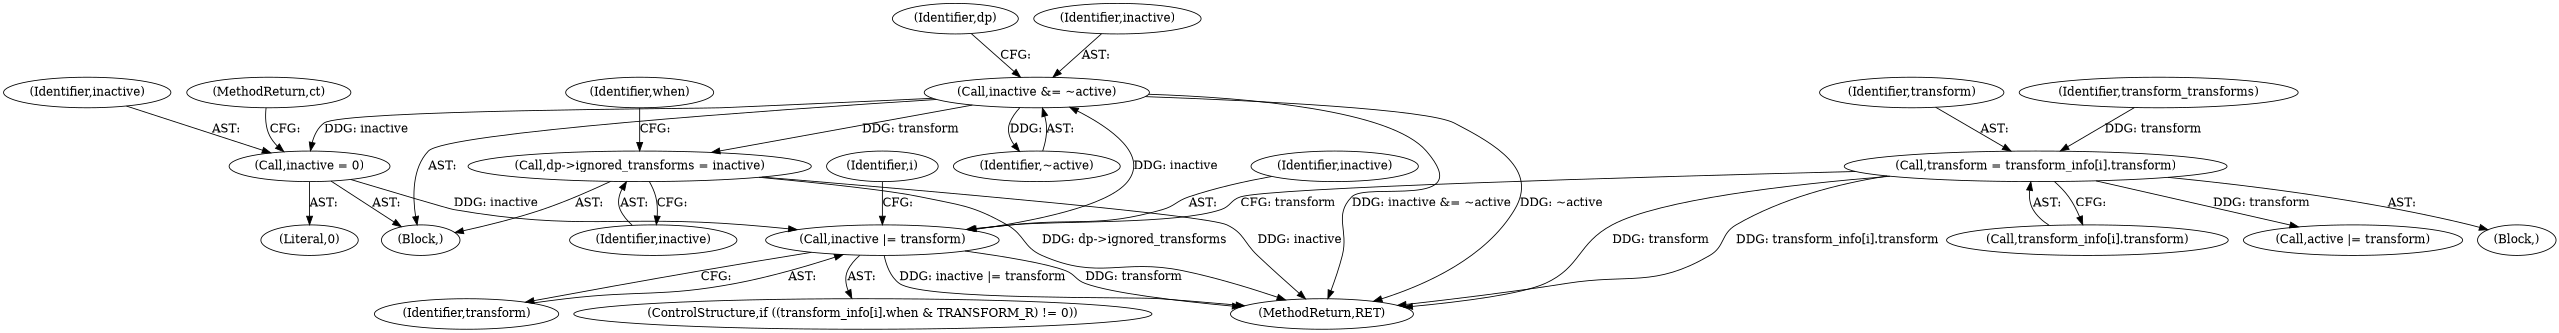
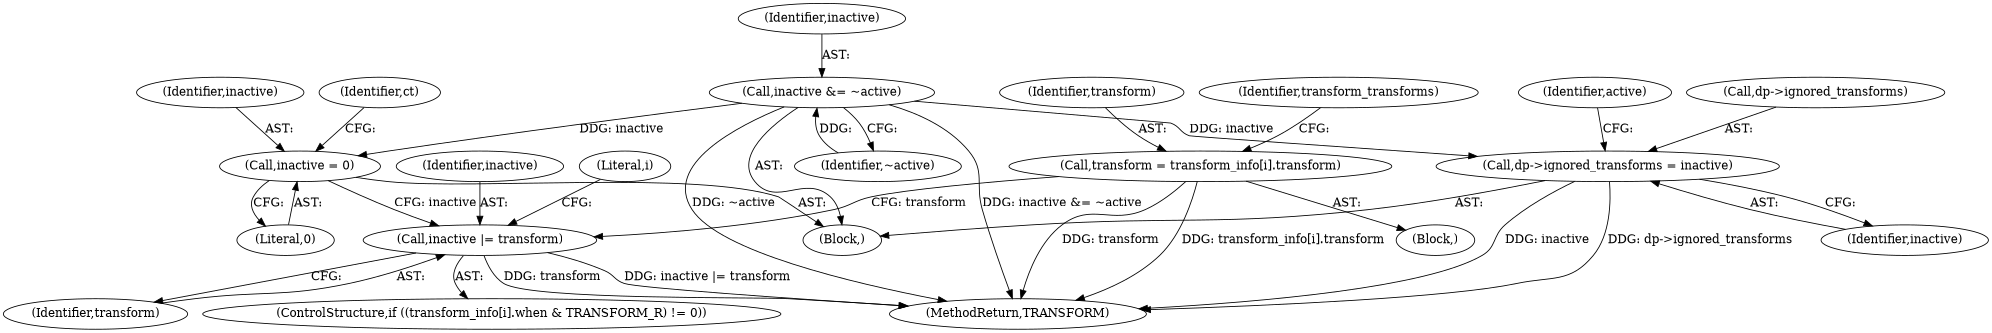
  digraph {
    n1 [label="(Call,dp->ignored_transforms = inactive)"]
    n2 [label="(Identifier,inactive)"]
    n3 [label="(Block,)"]
-   n4 [label="(MethodReturn,RET)"]
+   n4 [label="(MethodReturn,TRANSFORM)"]
    n5 [label="(Call,inactive &= ~active)"]
    n6 [label="(Identifier,~active)"]
    n7 [label="(Call,inactive = 0)"]
    n8 [label="(Call,inactive |= transform)"]
    n9 [label="(ControlStructure,if ((transform_info[i].when & TRANSFORM_R) != 0))"]
    n10 [label="(Identifier,transform)"]
    n11 [label="(Literal,0)"]
    n12 [label="(Call,transform = transform_info[i].transform)"]
-   n13 [label="(Call,transform_info[i].transform)"]
-   n14 [label="(Call,active |= transform)"]
    n15 [label="(Block,)"]
-   n16 [label="(Identifier,when)"]
+   n16 [label="(Identifier,active)"]
    n17 [label="(Identifier,transform_transforms)"]
    n18 [label="(Identifier,transform)"]
-   n19 [label="(Identifier,dp)"]
    n20 [label="(Identifier,inactive)"]
    n21 [label="(Identifier,inactive)"]
-   n22 [label="(MethodReturn,ct)"]
+   n22 [label="(Identifier,ct)"]
+   n23 [label="(Call,dp->ignored_transforms)"]
    n24 [label="(Identifier,inactive)"]
-   n25 [label="(Identifier,i)"]
+   n25 [label="(Literal,i)"]
    n1 -> n2 [label="CFG: "]
    n1 -> n3 [label="AST: "]
    n1 -> n4 [label="DDG: dp->ignored_transforms"]
    n1 -> n4 [label="DDG: inactive"]
    n2 -> n1 [label="AST: "]
-   n5 -> n1 [label="DDG: transform"]
+   n5 -> n1 [label="DDG: inactive"]
    n5 -> n3 [label="AST: "]
    n5 -> n4 [label="DDG: ~active"]
    n5 -> n4 [label="DDG: inactive &= ~active"]
-   n5 -> n6 [label="DDG: "]
+   n5 -> n6 [label="CFG: "]
    n5 -> n7 [label="DDG: inactive"]
-   n6 -> n5 [label="AST: "]
+   n6 -> n5 [label="DDG: "]
    n7 -> n3 [label="AST: "]
-   n7 -> n8 [label="DDG: inactive"]
-   n7 -> n11 [label="AST: "]
+   n7 -> n8 [label="CFG: inactive"]
+   n7 -> n11 [label="CFG: "]
    n8 -> n4 [label="DDG: inactive |= transform"]
    n8 -> n4 [label="DDG: transform"]
-   n8 -> n5 [label="DDG: inactive"]
    n8 -> n9 [label="AST: "]
    n8 -> n10 [label="CFG: "]
    n10 -> n8 [label="AST: "]
+   n11 -> n7 [label="AST: "]
    n12 -> n4 [label="DDG: transform"]
    n12 -> n4 [label="DDG: transform_info[i].transform"]
    n12 -> n8 [label="CFG: transform"]
-   n12 -> n13 [label="CFG: "]
-   n12 -> n14 [label="DDG: transform"]
    n12 -> n15 [label="AST: "]
-   n13 -> n12 [label="AST: "]
    n16 -> n1 [label="CFG: "]
-   n17 -> n12 [label="DDG: transform"]
+   n17 -> n12 [label="CFG: "]
    n18 -> n12 [label="AST: "]
-   n19 -> n5 [label="CFG: "]
    n20 -> n7 [label="AST: "]
    n21 -> n8 [label="AST: "]
    n22 -> n7 [label="CFG: "]
+   n23 -> n1 [label="AST: "]
    n24 -> n5 [label="AST: "]
    n25 -> n8 [label="CFG: "]
  }
